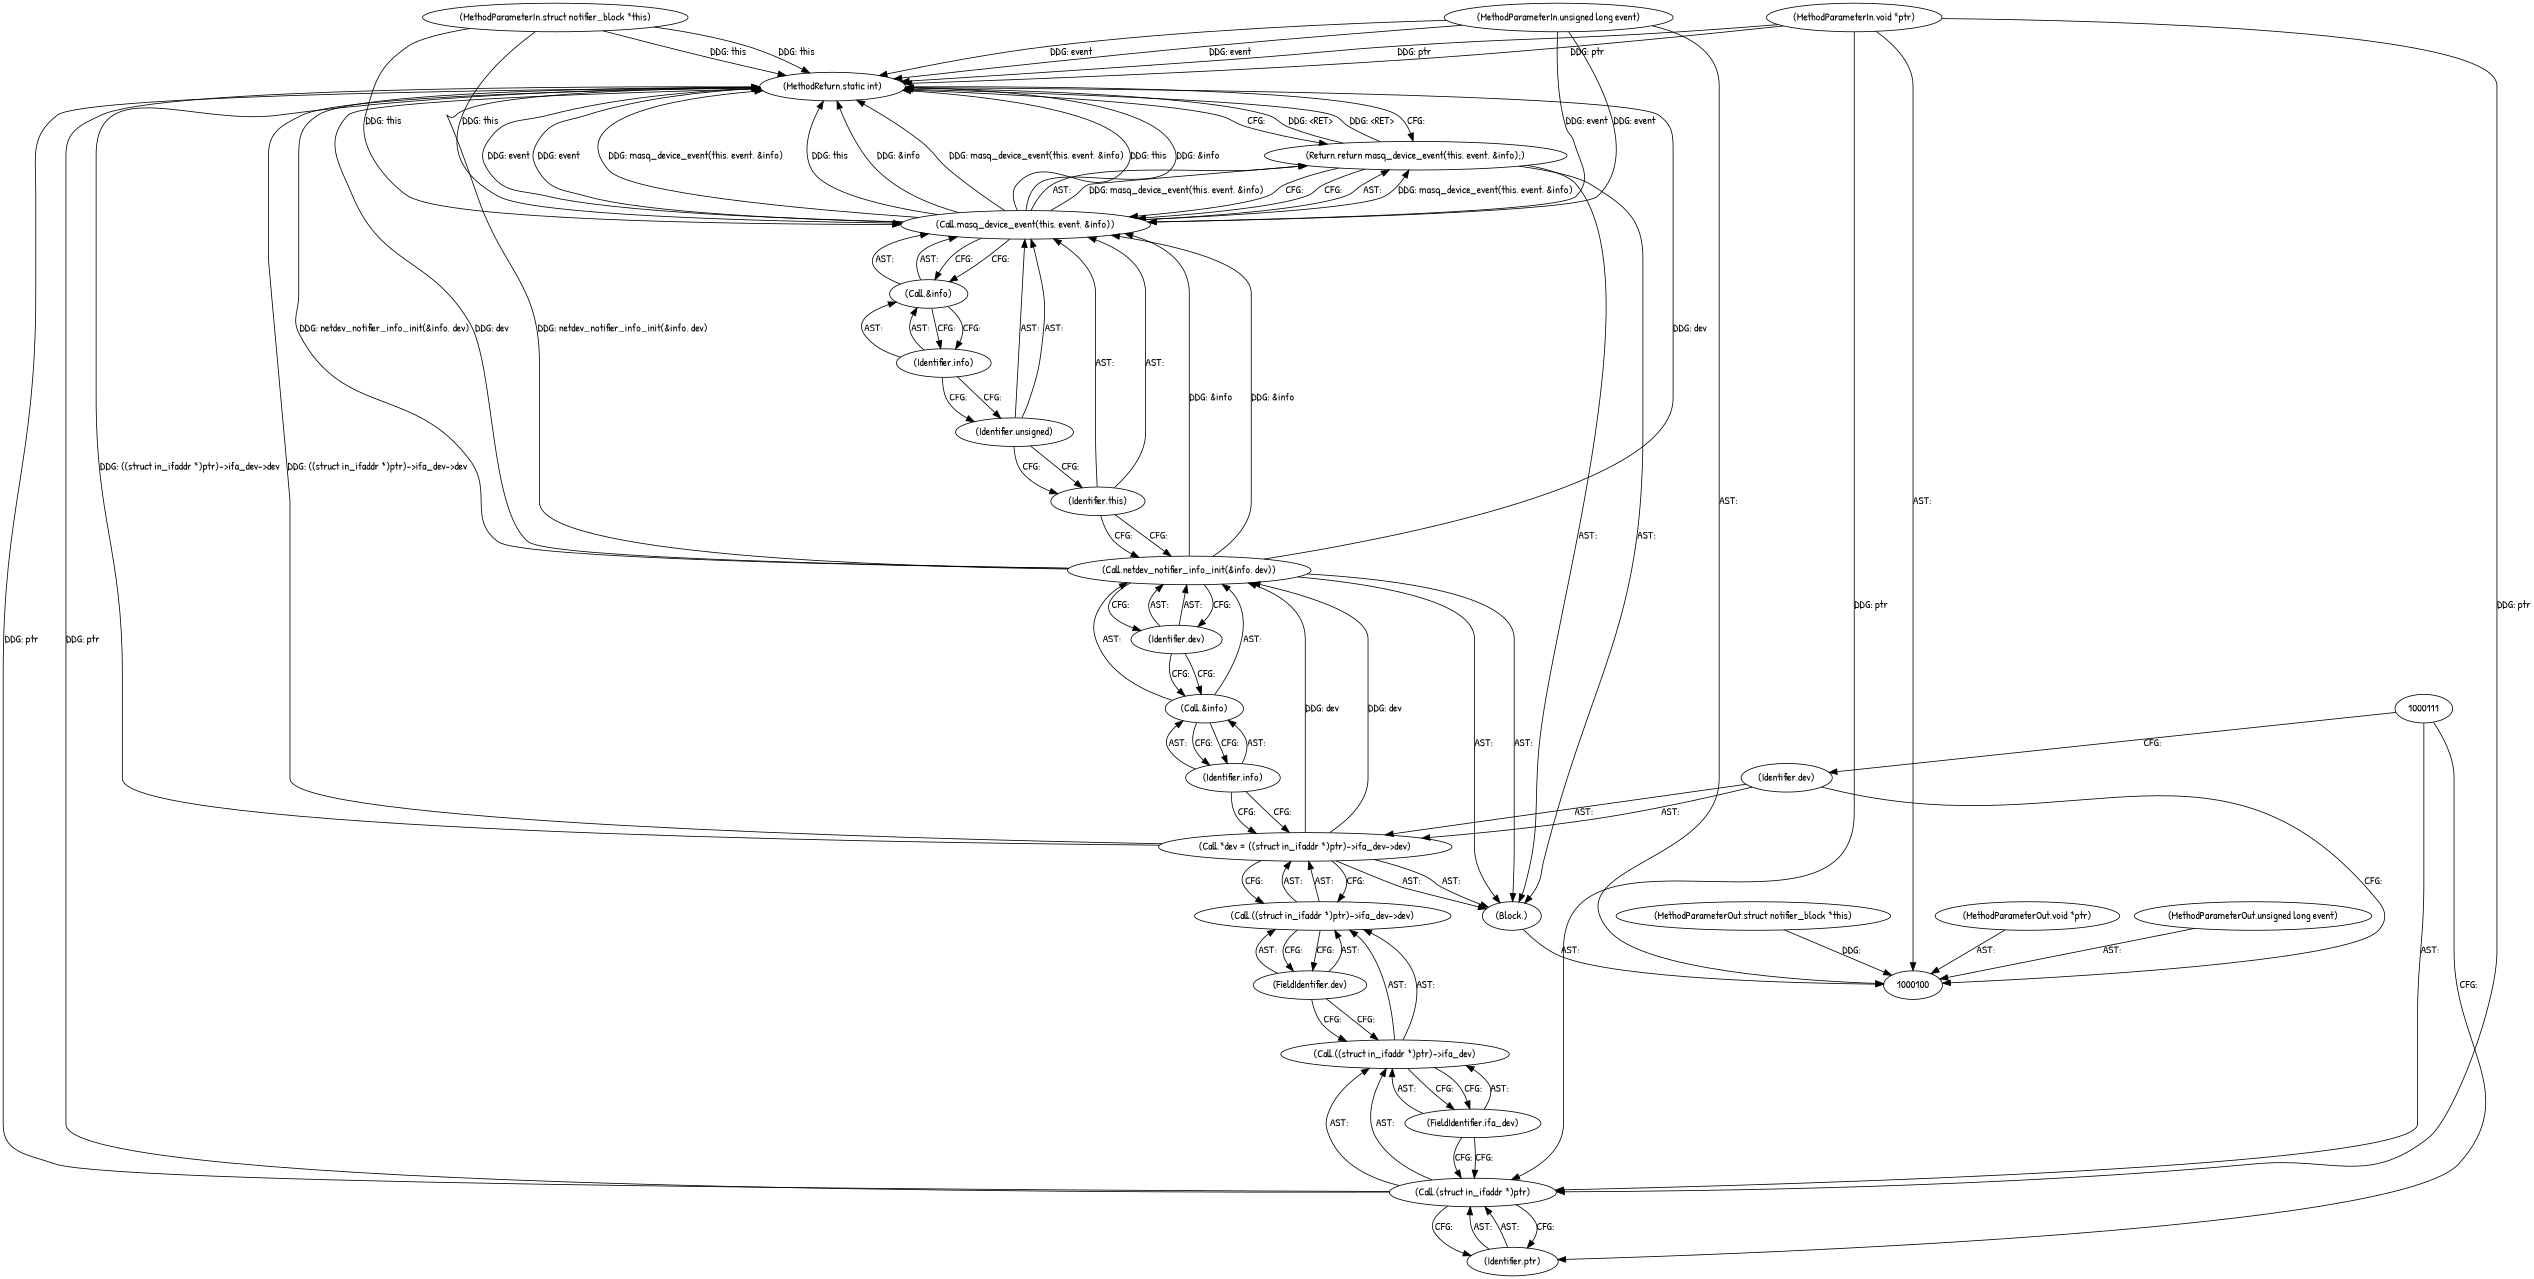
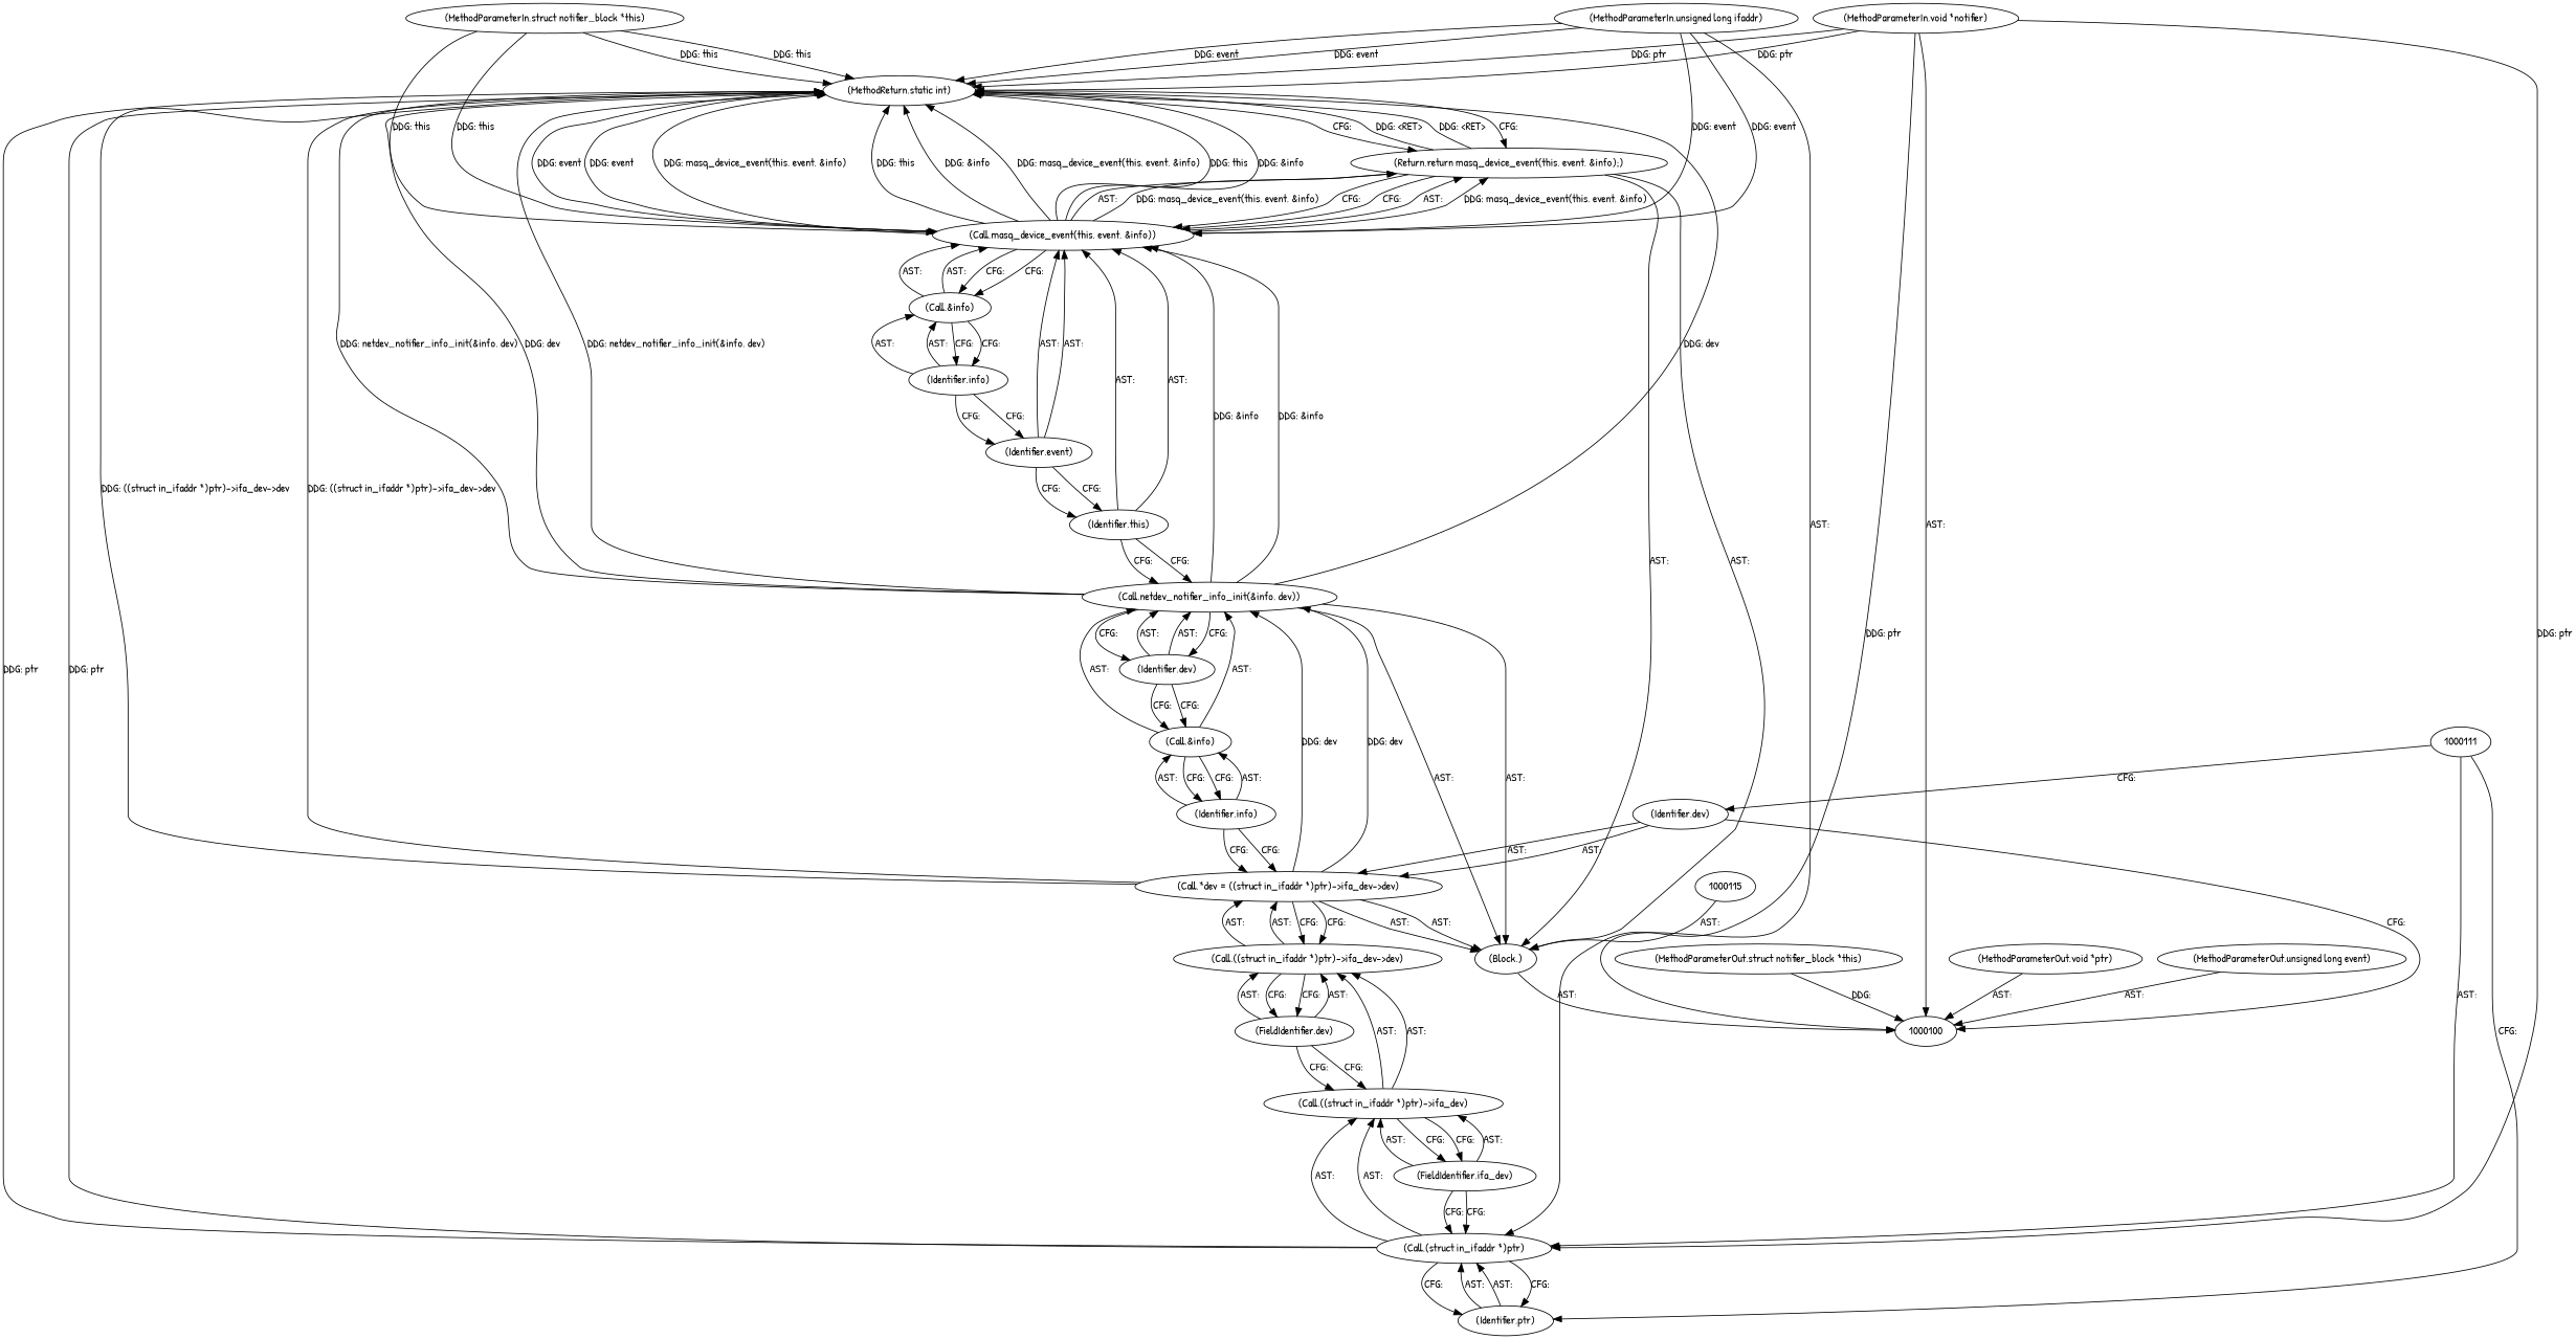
  digraph {
    fontname="Patrick Hand"
    node [fontname="Patrick Hand"]
    edge [fontname="Patrick Hand"]
    n1 [label="(MethodReturn,static int)"]
    n2 [label="(Return,return masq_device_event(this, event, &info);)"]
    n3 [label="(Call,masq_device_event(this, event, &info))"]
    n4 [label="(Block,)"]
    n5 [label="(MethodParameterIn,struct notifier_block *this)"]
    n6 [label="(Call,&info)"]
    n7 [label="(MethodParameterOut,struct notifier_block *this)"]
    1000100
-   n9 [label="(MethodParameterIn,unsigned long event)"]
+   n9 [label="(MethodParameterIn,unsigned long ifaddr)"]
    n10 [label="(MethodParameterOut,unsigned long event)"]
-   n11 [label="(MethodParameterIn,void *ptr)"]
+   n11 [label="(MethodParameterIn,void *notifier)"]
    n12 [label="(Call,(struct in_ifaddr *)ptr)"]
    n13 [label="(Call,((struct in_ifaddr *)ptr)->ifa_dev)"]
    n14 [label="(Identifier,ptr)"]
    n15 [label="(MethodParameterOut,void *ptr)"]
    n16 [label="(Call,*dev = ((struct in_ifaddr *)ptr)->ifa_dev->dev)"]
    n17 [label="(Call,((struct in_ifaddr *)ptr)->ifa_dev->dev)"]
    n18 [label="(Call,netdev_notifier_info_init(&info, dev))"]
    n19 [label="(FieldIdentifier,dev)"]
    n20 [label="(Identifier,dev)"]
    n21 [label="(Identifier,dev)"]
    n22 [label="(FieldIdentifier,ifa_dev)"]
    1000111
    n24 [label="(Call,&info)"]
    n25 [label="(Identifier,info)"]
    n26 [label="(Identifier,this)"]
-   n27 [label="(Identifier,unsigned)"]
+   n27 [label="(Identifier,event)"]
    n28 [label="(Identifier,info)"]
+   1000115
    n1 -> n2 [label="CFG: "]
    n1 -> n2 [label="CFG: "]
    n2 -> n1 [label="DDG: <RET>"]
    n2 -> n1 [label="DDG: <RET>"]
    n2 -> n3 [label="CFG: "]
    n2 -> n3 [label="CFG: "]
    n2 -> n4 [label="AST: "]
    n2 -> n4 [label="AST: "]
    n3 -> n1 [label="DDG: event"]
    n3 -> n1 [label="DDG: masq_device_event(this, event, &info)"]
    n3 -> n1 [label="DDG: this"]
    n3 -> n1 [label="DDG: &info"]
    n3 -> n1 [label="DDG: event"]
    n3 -> n1 [label="DDG: masq_device_event(this, event, &info)"]
    n3 -> n1 [label="DDG: this"]
    n3 -> n1 [label="DDG: &info"]
    n3 -> n2 [label="AST: "]
    n3 -> n2 [label="DDG: masq_device_event(this, event, &info)"]
    n3 -> n2 [label="AST: "]
    n3 -> n2 [label="DDG: masq_device_event(this, event, &info)"]
    n3 -> n6 [label="CFG: "]
    n3 -> n6 [label="CFG: "]
    n4 -> 1000100 [label="AST: "]
    n5 -> n1 [label="DDG: this"]
    n5 -> n1 [label="DDG: this"]
    n5 -> n3 [label="DDG: this"]
    n5 -> n3 [label="DDG: this"]
    n6 -> n3 [label="AST: "]
    n6 -> n3 [label="AST: "]
    n6 -> n28 [label="CFG: "]
    n6 -> n28 [label="CFG: "]
    n7 -> 1000100 [label="DDG: "]
    n9 -> n1 [label="DDG: event"]
    n9 -> n1 [label="DDG: event"]
    n9 -> n3 [label="DDG: event"]
    n9 -> n3 [label="DDG: event"]
    n9 -> 1000100 [label="AST: "]
    n10 -> 1000100 [label="AST: "]
    n11 -> n1 [label="DDG: ptr"]
    n11 -> n1 [label="DDG: ptr"]
    n11 -> 1000100 [label="AST: "]
    n11 -> n12 [label="DDG: ptr"]
    n11 -> n12 [label="DDG: ptr"]
    n12 -> n1 [label="DDG: ptr"]
    n12 -> n1 [label="DDG: ptr"]
    n12 -> n13 [label="AST: "]
    n12 -> n13 [label="AST: "]
    n12 -> n14 [label="CFG: "]
    n12 -> n14 [label="CFG: "]
    n13 -> n17 [label="AST: "]
    n13 -> n17 [label="AST: "]
    n13 -> n22 [label="CFG: "]
    n13 -> n22 [label="CFG: "]
    n14 -> n12 [label="AST: "]
    n14 -> n12 [label="AST: "]
    n15 -> 1000100 [label="AST: "]
    n16 -> n1 [label="DDG: ((struct in_ifaddr *)ptr)->ifa_dev->dev"]
    n16 -> n1 [label="DDG: ((struct in_ifaddr *)ptr)->ifa_dev->dev"]
    n16 -> n4 [label="AST: "]
    n16 -> n4 [label="AST: "]
    n16 -> n17 [label="CFG: "]
    n16 -> n17 [label="CFG: "]
    n16 -> n18 [label="DDG: dev"]
    n16 -> n18 [label="DDG: dev"]
    n17 -> n16 [label="AST: "]
    n17 -> n16 [label="AST: "]
    n17 -> n19 [label="CFG: "]
    n17 -> n19 [label="CFG: "]
    n18 -> n1 [label="DDG: dev"]
    n18 -> n1 [label="DDG: netdev_notifier_info_init(&info, dev)"]
    n18 -> n1 [label="DDG: dev"]
    n18 -> n1 [label="DDG: netdev_notifier_info_init(&info, dev)"]
    n18 -> n3 [label="DDG: &info"]
    n18 -> n3 [label="DDG: &info"]
    n18 -> n4 [label="AST: "]
    n18 -> n4 [label="AST: "]
    n18 -> n20 [label="CFG: "]
    n18 -> n20 [label="CFG: "]
    n19 -> n13 [label="CFG: "]
    n19 -> n13 [label="CFG: "]
    n19 -> n17 [label="AST: "]
    n19 -> n17 [label="AST: "]
    n20 -> n18 [label="AST: "]
    n20 -> n18 [label="AST: "]
    n20 -> n24 [label="CFG: "]
    n20 -> n24 [label="CFG: "]
    n21 -> 1000100 [label="CFG: "]
    n21 -> n16 [label="AST: "]
    n21 -> n16 [label="AST: "]
    n22 -> n12 [label="CFG: "]
    n22 -> n12 [label="CFG: "]
    n22 -> n13 [label="AST: "]
    n22 -> n13 [label="AST: "]
    1000111 -> n12 [label="AST: "]
    1000111 -> n14 [label="CFG: "]
    1000111 -> n21 [label="CFG: "]
    n24 -> n18 [label="AST: "]
    n24 -> n18 [label="AST: "]
    n24 -> n25 [label="CFG: "]
    n24 -> n25 [label="CFG: "]
    n25 -> n16 [label="CFG: "]
    n25 -> n16 [label="CFG: "]
    n25 -> n24 [label="AST: "]
    n25 -> n24 [label="AST: "]
    n26 -> n3 [label="AST: "]
    n26 -> n3 [label="AST: "]
    n26 -> n18 [label="CFG: "]
    n26 -> n18 [label="CFG: "]
    n27 -> n3 [label="AST: "]
    n27 -> n3 [label="AST: "]
    n27 -> n26 [label="CFG: "]
    n27 -> n26 [label="CFG: "]
    n28 -> n6 [label="AST: "]
    n28 -> n6 [label="AST: "]
    n28 -> n27 [label="CFG: "]
    n28 -> n27 [label="CFG: "]
+   1000115 -> n4 [label="AST: "]
  }
